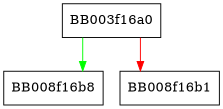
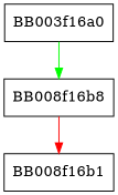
  digraph {
    splines=ortho
    node [shape=box]
    n1 [label=BB003f16a0]
    BB008f16b8
    BB008f16b1
    n1 -> BB008f16b8 [color=green]
-   n1 -> BB008f16b1 [color=red]
+   BB008f16b8 -> BB008f16b1 [color=red]
  }
